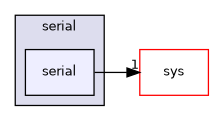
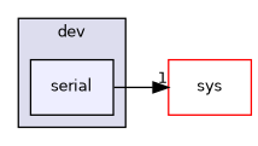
  digraph {
    compound=true
    rankdir=LR
    node [fontname=Helvetica fontsize=10 shape=box style=filled]
    n1 [fillcolor="#eeeeff" label=serial pencolor=black]
    n2 [color=red fillcolor=white label=sys]
    subgraph cluster_1 {
      bgcolor="#ddddee"
      fontname=Helvetica
      fontsize=10
-     label=serial
+     label=dev
      pencolor=black
      n1
    }
    n1 -> n2 [headlabel=1 labeldistance=1.5 labelfontname=Helvetica labelfontsize=10]
  }
